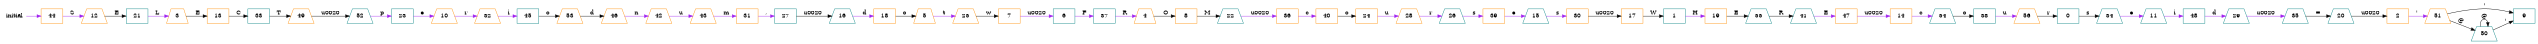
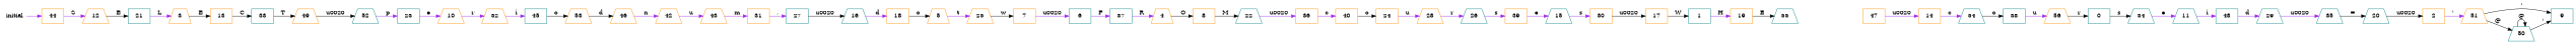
  digraph {
    rankdir=LR
    node [color=darkorange shape=trapezium]
    edge [color=purple]
    0 [color=teal shape=box]
    34 [color=teal]
    11 [color=teal]
    48 [color=teal shape=box]
    1 [color=teal shape=box]
    19 [shape=box]
    55 [color=teal]
-   41 [color=teal]
    2 [shape=box]
    51
    9 [color=teal shape=box]
    50 [color=teal]
    13 [shape=box]
    3
    33 [color=teal shape=box]
    49
    8 [shape=box]
    4
    22 [color=teal]
    36 [shape=box]
    5
    25
    7 [shape=box]
    6 [color=teal shape=box]
    37 [color=teal shape=box]
    40 [shape=box]
    10
    32
    45 [color=teal shape=box]
    53
    29 [color=teal]
    35 [color=teal]
    21 [color=teal shape=box]
    12
    52 [color=teal]
    14 [shape=box]
    54 [color=teal]
    38 [color=teal shape=box]
    56
    15 [color=teal]
    30 [shape=box]
    17 [shape=box]
    16 [color=teal]
    18 [shape=box]
    47 [shape=box]
    20 [color=teal]
    24 [shape=box]
    23 [color=teal shape=box]
    28
    26 [color=teal]
    39 [shape=box]
    27 [color=teal shape=box]
    31 [shape=box]
    46
    42
    43
    44 [shape=box]
    initial [shape=plaintext]
    0 -> 34 [color=black label=s]
    34 -> 11 [label=e]
    11 -> 48 [label=i]
    48 -> 29 [label=d]
    1 -> 19 [label=H]
    19 -> 55 [color=black label=E]
-   55 -> 41 [color=black label=R]
-   41 -> 47 [label=E]
    2 -> 51 [label="'"]
    51 -> 9 [color=black label="'"]
    51 -> 50 [color=black label="@"]
    50 -> 9 [color=black label="'"]
    50 -> 50 [color=black label="@"]
    13 -> 33 [color=black label=C]
    3 -> 13 [color=black label=E]
    33 -> 49 [color=black label=T]
    49 -> 52 [color=black label="\u0020"]
    8 -> 22 [color=black label=M]
    4 -> 8 [color=black label=O]
    22 -> 36 [label="\u0020"]
    36 -> 40 [label=c]
    5 -> 25 [label=t]
    25 -> 7 [color=black label=w]
    7 -> 6 [label="\u0020"]
    6 -> 37 [label=F]
    37 -> 4 [label=R]
    40 -> 24 [color=black label=o]
    10 -> 32 [label=r]
    32 -> 45 [label=i]
    45 -> 53 [color=black label=o]
    53 -> 46 [color=black label=d]
    29 -> 35 [label="\u0020"]
    35 -> 20 [color=black label="="]
    21 -> 3 [label=L]
    12 -> 21 [color=black label=E]
    52 -> 23 [label=p]
    14 -> 54 [label=c]
    54 -> 38 [color=black label=o]
    38 -> 56 [label=u]
    56 -> 0 [color=black label=r]
    15 -> 30 [label=s]
    30 -> 17 [color=black label="\u0020"]
    17 -> 1 [color=black label=W]
    16 -> 18 [label=d]
    18 -> 5 [color=black label=o]
    47 -> 14 [label="\u0020"]
    20 -> 2 [color=black label="\u0020"]
    24 -> 28 [label=u]
    23 -> 10 [label=e]
    28 -> 26 [label=r]
    26 -> 39 [label=s]
    39 -> 15 [label=e]
    27 -> 16 [color=black label="\u0020"]
    31 -> 27 [label=","]
    46 -> 42 [label=n]
    42 -> 43 [label=u]
    43 -> 31 [label=m]
    44 -> 12 [label=S]
    initial -> 44
  }
